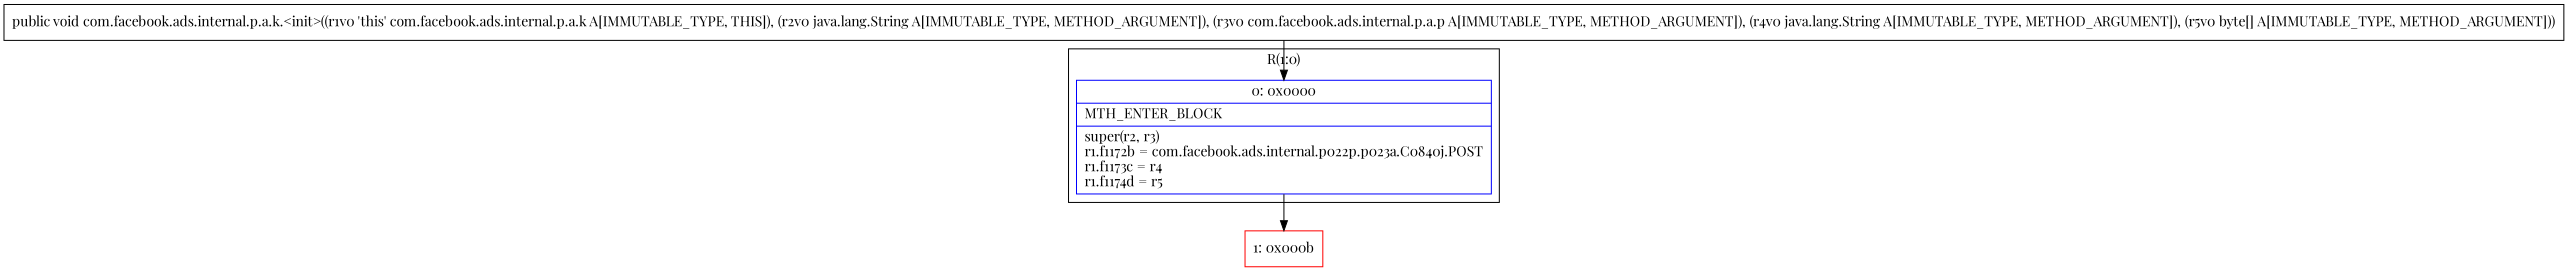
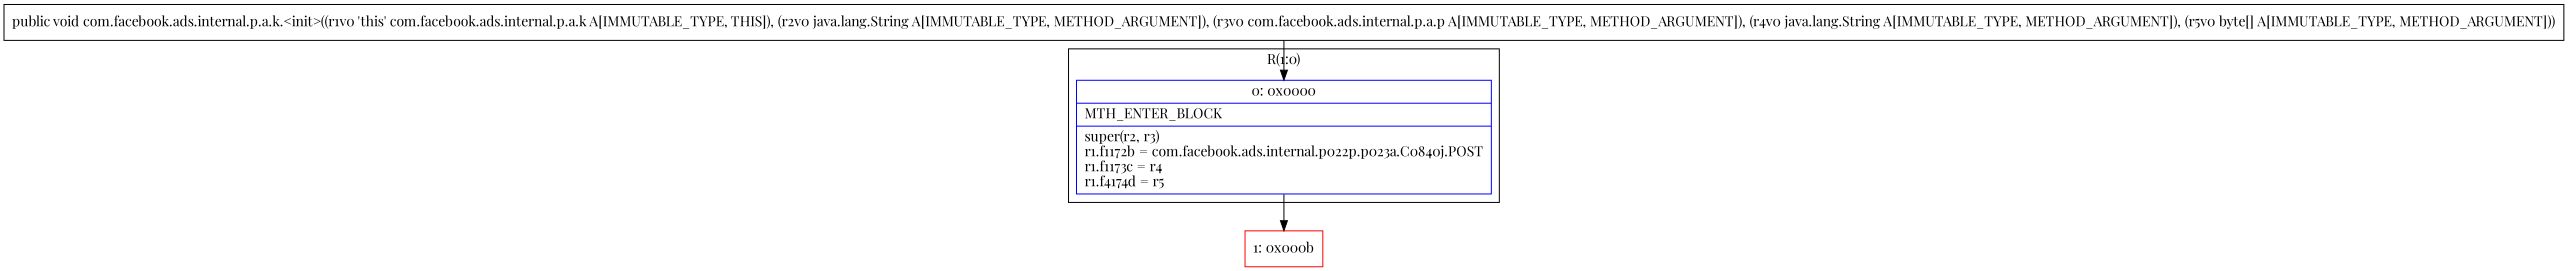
  digraph {
    fontname="Playfair Display"
    node [shape=record fontname="Playfair Display"]
    edge [fontname="Playfair Display"]
-   n1 [color=blue label="{0\:\ 0x0000|MTH_ENTER_BLOCK\l|super(r2, r3)\lr1.f1172b = com.facebook.ads.internal.p022p.p023a.C0840j.POST\lr1.f1173c = r4\lr1.f1174d = r5\l}"]
+   n1 [color=blue label="{0\:\ 0x0000|MTH_ENTER_BLOCK\l|super(r2, r3)\lr1.f1172b = com.facebook.ads.internal.p022p.p023a.C0840j.POST\lr1.f1173c = r4\lr1.f4174d = r5\l}"]
    n2 [color=red label="{1\:\ 0x000b}"]
    n3 [label="{public void com.facebook.ads.internal.p.a.k.\<init\>((r1v0 'this' com.facebook.ads.internal.p.a.k A[IMMUTABLE_TYPE, THIS]), (r2v0 java.lang.String A[IMMUTABLE_TYPE, METHOD_ARGUMENT]), (r3v0 com.facebook.ads.internal.p.a.p A[IMMUTABLE_TYPE, METHOD_ARGUMENT]), (r4v0 java.lang.String A[IMMUTABLE_TYPE, METHOD_ARGUMENT]), (r5v0 byte[] A[IMMUTABLE_TYPE, METHOD_ARGUMENT])) }"]
    subgraph cluster_1 {
      label="R(1:0)"
      n1
    }
    n1 -> n2
    n3 -> n1
  }
